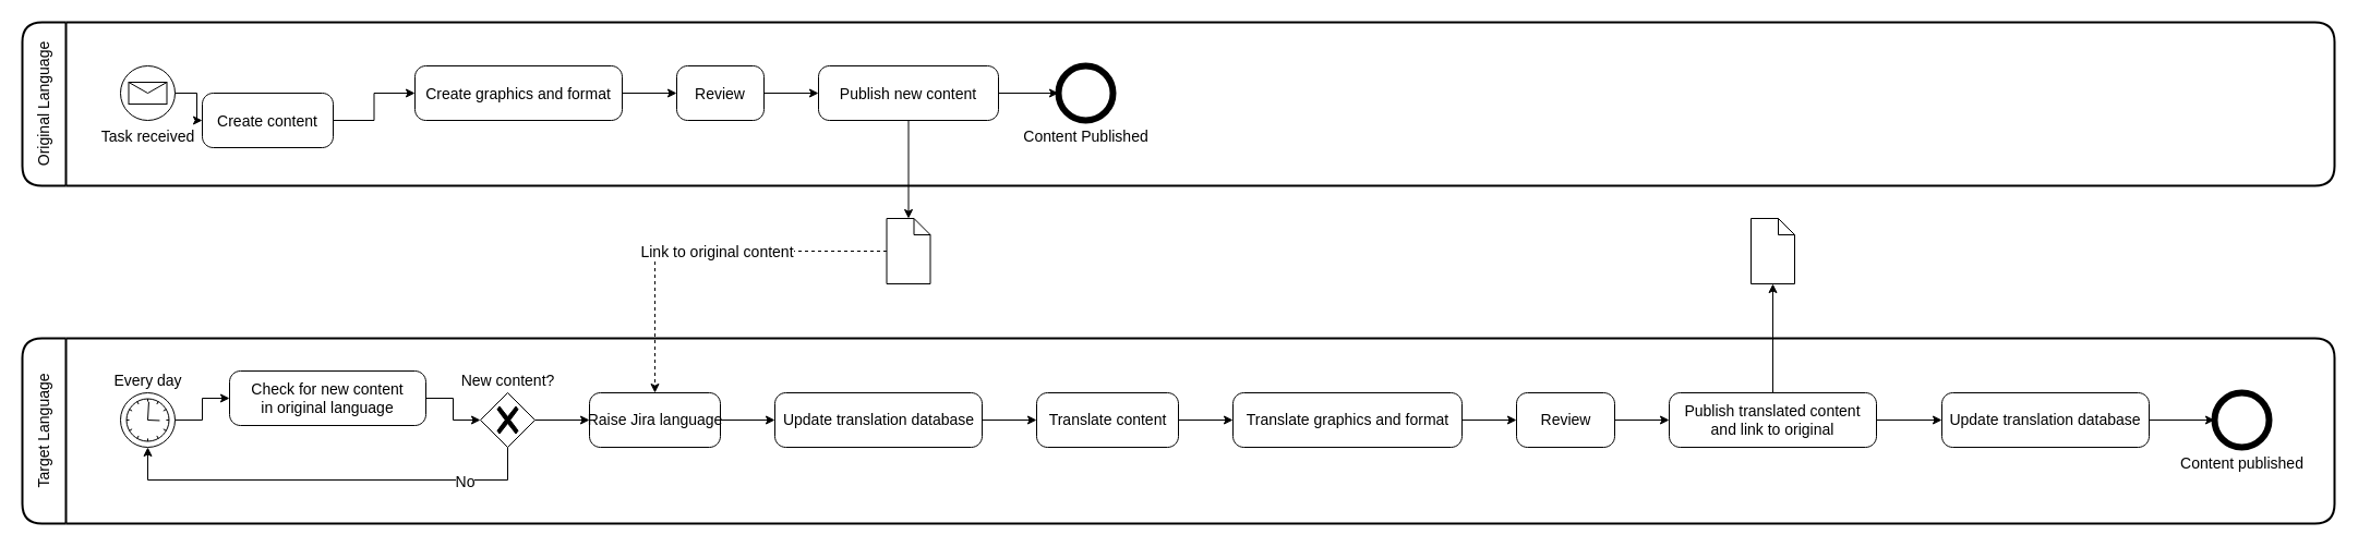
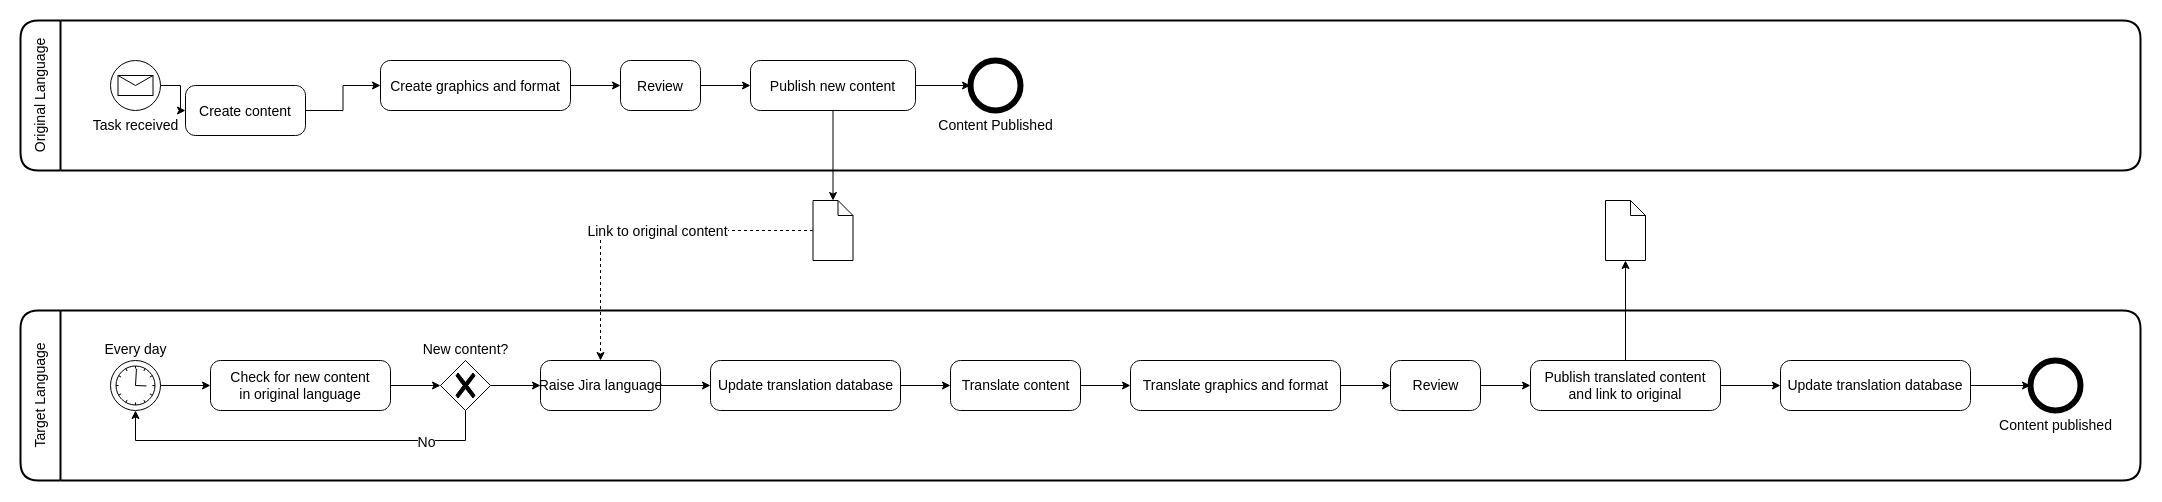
  <mxCell id="0" />
  <mxCell id="1" parent="0" />
  <mxCell id="2" value="&lt;div style=&quot;font-size: 14px;&quot;&gt;Original Language&lt;/div&gt;" style="swimlane;html=1;startSize=40;fontStyle=0;collapsible=0;horizontal=0;swimlaneLine=1;swimlaneFillColor=#ffffff;strokeWidth=2;whiteSpace=wrap;fontSize=14;rounded=1;" vertex="1" parent="1"><mxGeometry x="20" y="20" width="2120" height="150" as="geometry" /></mxCell>
  <mxCell id="3" value="Task received" style="shape=mxgraph.bpmn.event;html=1;verticalLabelPosition=bottom;labelBackgroundColor=#ffffff;verticalAlign=top;align=center;perimeter=ellipsePerimeter;outlineConnect=0;aspect=fixed;outline=standard;symbol=message;rounded=1;fontSize=14;" vertex="1" parent="2"><mxGeometry x="90" y="40" width="50" height="50" as="geometry" /></mxCell>
  <mxCell id="4" value="Create content" style="shape=mxgraph.bpmn.task;rectStyle=rounded;size=10;taskMarker=abstract;rounded=1;fontSize=14;" vertex="1" parent="2"><mxGeometry x="165" y="65" width="120" height="50" as="geometry" /></mxCell>
  <mxCell id="5" value="" style="edgeStyle=orthogonalEdgeStyle;rounded=0;orthogonalLoop=1;jettySize=auto;html=1;fontSize=14;" edge="1" parent="2" source="3" target="4"><mxGeometry relative="1" as="geometry" /></mxCell>
  <mxCell id="6" value="Create graphics and format" style="shape=mxgraph.bpmn.task;rectStyle=rounded;size=10;taskMarker=abstract;rounded=1;fontSize=14;" vertex="1" parent="2"><mxGeometry x="360" y="40" width="190" height="50" as="geometry" /></mxCell>
  <mxCell id="7" value="" style="edgeStyle=orthogonalEdgeStyle;rounded=0;orthogonalLoop=1;jettySize=auto;html=1;fontSize=14;" edge="1" parent="2" source="4" target="6"><mxGeometry relative="1" as="geometry" /></mxCell>
  <mxCell id="8" value="Review" style="shape=mxgraph.bpmn.task;rectStyle=rounded;size=10;taskMarker=abstract;rounded=1;fontSize=14;" vertex="1" parent="2"><mxGeometry x="600" y="40" width="80" height="50" as="geometry" /></mxCell>
  <mxCell id="9" value="" style="edgeStyle=orthogonalEdgeStyle;rounded=0;orthogonalLoop=1;jettySize=auto;html=1;fontSize=14;" edge="1" parent="2" source="6" target="8"><mxGeometry relative="1" as="geometry" /></mxCell>
  <mxCell id="10" value="Publish new content" style="shape=mxgraph.bpmn.task;rectStyle=rounded;size=10;taskMarker=abstract;rounded=1;fontSize=14;" vertex="1" parent="2"><mxGeometry x="730" y="40" width="165" height="50" as="geometry" /></mxCell>
  <mxCell id="11" value="" style="edgeStyle=orthogonalEdgeStyle;rounded=0;orthogonalLoop=1;jettySize=auto;html=1;fontSize=14;" edge="1" parent="2" source="8" target="10"><mxGeometry relative="1" as="geometry" /></mxCell>
  <mxCell id="12" value="Content Published" style="shape=mxgraph.bpmn.event;html=1;verticalLabelPosition=bottom;labelBackgroundColor=#ffffff;verticalAlign=top;align=center;perimeter=ellipsePerimeter;outlineConnect=0;aspect=fixed;outline=end;symbol=terminate2;rounded=1;fontSize=14;strokeWidth=2;" vertex="1" parent="2"><mxGeometry x="950" y="40" width="50" height="50" as="geometry" /></mxCell>
  <mxCell id="13" value="" style="edgeStyle=orthogonalEdgeStyle;rounded=0;orthogonalLoop=1;jettySize=auto;html=1;fontSize=14;" edge="1" parent="2" source="10" target="12"><mxGeometry relative="1" as="geometry" /></mxCell>
  <mxCell id="14" value="Target Language" style="swimlane;html=1;startSize=40;fontStyle=0;collapsible=0;horizontal=0;swimlaneLine=1;swimlaneFillColor=#ffffff;strokeWidth=2;rounded=1;fontSize=14;whiteSpace=wrap;" vertex="1" parent="1"><mxGeometry x="20" y="310" width="2120" height="170" as="geometry" /></mxCell>
  <mxCell id="15" value="Every day" style="shape=mxgraph.bpmn.event;html=1;verticalLabelPosition=top;labelBackgroundColor=#ffffff;verticalAlign=bottom;align=center;perimeter=ellipsePerimeter;outlineConnect=0;aspect=fixed;outline=standard;symbol=timer;rounded=1;fontSize=14;strokeWidth=1;fillColor=#ffffff;labelPosition=center;" vertex="1" parent="14"><mxGeometry x="90" y="50" width="50" height="50" as="geometry" /></mxCell>
- <mxCell id="16" value="Check for new content &lt;br&gt;in original language" style="shape=mxgraph.bpmn.task;rectStyle=rounded;size=10;taskMarker=abstract;rounded=1;fontSize=14;strokeWidth=1;fillColor=#ffffff;whiteSpace=wrap;html=1;" vertex="1" parent="14"><mxGeometry x="190" y="30" width="180" height="50" as="geometry" /></mxCell>
+ <mxCell id="16" value="Check for new content &lt;br&gt;in original language" style="shape=mxgraph.bpmn.task;rectStyle=rounded;size=10;taskMarker=abstract;rounded=1;fontSize=14;strokeWidth=1;fillColor=#ffffff;whiteSpace=wrap;html=1;" vertex="1" parent="14"><mxGeometry x="190" y="50" width="180" height="50" as="geometry" /></mxCell>
  <mxCell id="17" value="" style="edgeStyle=orthogonalEdgeStyle;rounded=0;orthogonalLoop=1;jettySize=auto;html=1;fontSize=14;" edge="1" parent="14" source="15" target="16"><mxGeometry relative="1" as="geometry" /></mxCell>
  <mxCell id="18" style="edgeStyle=orthogonalEdgeStyle;rounded=0;orthogonalLoop=1;jettySize=auto;html=1;fontSize=14;" edge="1" parent="14" source="20" target="15"><mxGeometry relative="1" as="geometry"><Array as="points"><mxPoint x="445" y="130" /><mxPoint x="115" y="130" /></Array></mxGeometry></mxCell>
  <mxCell id="19" value="No" style="edgeLabel;html=1;align=center;verticalAlign=middle;resizable=0;points=[];fontSize=14;" vertex="1" connectable="0" parent="18"><mxGeometry x="-0.643" y="1" relative="1" as="geometry"><mxPoint as="offset" /></mxGeometry></mxCell>
  <mxCell id="20" value="New content?" style="shape=mxgraph.bpmn.gateway2;html=1;verticalLabelPosition=top;labelBackgroundColor=#ffffff;verticalAlign=bottom;align=center;perimeter=rhombusPerimeter;outlineConnect=0;outline=none;symbol=none;gwType=exclusive;rounded=1;fontSize=14;strokeWidth=1;fillColor=#ffffff;labelPosition=center;" vertex="1" parent="14"><mxGeometry x="420" y="50" width="50" height="50" as="geometry" /></mxCell>
  <mxCell id="21" value="" style="edgeStyle=orthogonalEdgeStyle;rounded=0;orthogonalLoop=1;jettySize=auto;html=1;fontSize=14;" edge="1" parent="14" source="16" target="20"><mxGeometry relative="1" as="geometry" /></mxCell>
  <mxCell id="22" value="Raise Jira language" style="shape=mxgraph.bpmn.task;rectStyle=rounded;size=10;taskMarker=abstract;rounded=1;fontSize=14;strokeWidth=1;fillColor=#ffffff;html=1;" vertex="1" parent="14"><mxGeometry x="520" y="50" width="120" height="50" as="geometry" /></mxCell>
  <mxCell id="23" value="" style="edgeStyle=orthogonalEdgeStyle;rounded=0;orthogonalLoop=1;jettySize=auto;html=1;fontSize=14;" edge="1" parent="14" source="20" target="22"><mxGeometry relative="1" as="geometry" /></mxCell>
  <mxCell id="24" value="Update translation database" style="shape=mxgraph.bpmn.task;rectStyle=rounded;size=10;taskMarker=abstract;rounded=1;fontSize=14;strokeWidth=1;fillColor=#ffffff;html=1;" vertex="1" parent="14"><mxGeometry x="690" y="50" width="190" height="50" as="geometry" /></mxCell>
  <mxCell id="25" value="" style="edgeStyle=orthogonalEdgeStyle;rounded=0;orthogonalLoop=1;jettySize=auto;html=1;fontSize=14;" edge="1" parent="14" source="22" target="24"><mxGeometry relative="1" as="geometry" /></mxCell>
  <mxCell id="26" value="Content published" style="shape=mxgraph.bpmn.event;html=1;verticalLabelPosition=bottom;labelBackgroundColor=#ffffff;verticalAlign=top;align=center;perimeter=ellipsePerimeter;outlineConnect=0;aspect=fixed;outline=end;symbol=terminate2;rounded=1;fontSize=14;strokeWidth=2;fillColor=#ffffff;" vertex="1" parent="14"><mxGeometry x="2010" y="50" width="50" height="50" as="geometry" /></mxCell>
  <mxCell id="27" value="Translate content" style="shape=mxgraph.bpmn.task;rectStyle=rounded;size=10;taskMarker=abstract;rounded=1;fontSize=14;strokeWidth=1;fillColor=#ffffff;html=1;" vertex="1" parent="14"><mxGeometry x="930" y="50" width="130" height="50" as="geometry" /></mxCell>
  <mxCell id="28" value="" style="edgeStyle=orthogonalEdgeStyle;rounded=0;orthogonalLoop=1;jettySize=auto;html=1;fontSize=14;" edge="1" parent="14" source="24" target="27"><mxGeometry relative="1" as="geometry" /></mxCell>
  <mxCell id="29" value="Translate graphics and format" style="shape=mxgraph.bpmn.task;rectStyle=rounded;size=10;taskMarker=abstract;rounded=1;fontSize=14;strokeWidth=1;fillColor=#ffffff;html=1;" vertex="1" parent="14"><mxGeometry x="1110" y="50" width="210" height="50" as="geometry" /></mxCell>
  <mxCell id="30" value="" style="edgeStyle=orthogonalEdgeStyle;rounded=0;orthogonalLoop=1;jettySize=auto;html=1;fontSize=14;" edge="1" parent="14" source="27" target="29"><mxGeometry relative="1" as="geometry" /></mxCell>
  <mxCell id="31" value="Review" style="shape=mxgraph.bpmn.task;rectStyle=rounded;size=10;taskMarker=abstract;rounded=1;fontSize=14;strokeWidth=1;fillColor=#ffffff;html=1;" vertex="1" parent="14"><mxGeometry x="1370" y="50" width="90" height="50" as="geometry" /></mxCell>
  <mxCell id="32" value="" style="edgeStyle=orthogonalEdgeStyle;rounded=0;orthogonalLoop=1;jettySize=auto;html=1;fontSize=14;" edge="1" parent="14" source="29" target="31"><mxGeometry relative="1" as="geometry" /></mxCell>
  <mxCell id="33" value="Publish translated content &lt;br&gt;and link to original" style="shape=mxgraph.bpmn.task;rectStyle=rounded;size=10;taskMarker=abstract;rounded=1;fontSize=14;strokeWidth=1;fillColor=#ffffff;html=1;whiteSpace=wrap;" vertex="1" parent="14"><mxGeometry x="1510" y="50" width="190" height="50" as="geometry" /></mxCell>
  <mxCell id="34" value="" style="edgeStyle=orthogonalEdgeStyle;rounded=0;orthogonalLoop=1;jettySize=auto;html=1;fontSize=14;" edge="1" parent="14" source="31" target="33"><mxGeometry relative="1" as="geometry" /></mxCell>
  <mxCell id="35" value="Update translation database" style="shape=mxgraph.bpmn.task;rectStyle=rounded;size=10;taskMarker=abstract;rounded=1;fontSize=14;strokeWidth=1;fillColor=#ffffff;html=1;whiteSpace=wrap;" vertex="1" parent="14"><mxGeometry x="1760" y="50" width="190" height="50" as="geometry" /></mxCell>
  <mxCell id="36" value="" style="edgeStyle=orthogonalEdgeStyle;rounded=0;orthogonalLoop=1;jettySize=auto;html=1;fontSize=14;" edge="1" parent="14" source="33" target="35"><mxGeometry relative="1" as="geometry" /></mxCell>
  <mxCell id="37" value="" style="edgeStyle=orthogonalEdgeStyle;rounded=0;orthogonalLoop=1;jettySize=auto;html=1;fontSize=14;" edge="1" parent="14" source="35" target="26"><mxGeometry relative="1" as="geometry"><mxPoint x="2450" y="75" as="targetPoint" /></mxGeometry></mxCell>
  <mxCell id="38" style="edgeStyle=orthogonalEdgeStyle;rounded=0;orthogonalLoop=1;jettySize=auto;html=1;fontSize=14;" edge="1" parent="1" source="33" target="43"><mxGeometry relative="1" as="geometry" /></mxCell>
  <mxCell id="39" style="edgeStyle=orthogonalEdgeStyle;rounded=0;orthogonalLoop=1;jettySize=auto;html=1;fontSize=14;dashed=1;" edge="1" parent="1" source="41" target="22"><mxGeometry relative="1" as="geometry" /></mxCell>
  <mxCell id="40" value="Link to original content" style="edgeLabel;html=1;align=center;verticalAlign=middle;resizable=0;points=[];fontSize=14;" vertex="1" connectable="0" parent="39"><mxGeometry x="0.034" y="2" relative="1" as="geometry"><mxPoint x="21" y="-2" as="offset" /></mxGeometry></mxCell>
  <mxCell id="41" value="" style="shape=mxgraph.bpmn.data;labelPosition=center;verticalLabelPosition=bottom;align=center;verticalAlign=top;size=15;rounded=1;fontSize=14;strokeWidth=1;fillColor=#ffffff;html=1;" vertex="1" parent="1"><mxGeometry x="812.5" y="200" width="40" height="60" as="geometry" /></mxCell>
  <mxCell id="42" style="edgeStyle=orthogonalEdgeStyle;rounded=0;orthogonalLoop=1;jettySize=auto;html=1;fontSize=14;" edge="1" parent="1" source="10" target="41"><mxGeometry relative="1" as="geometry"><mxPoint x="1002.5" y="200" as="targetPoint" /></mxGeometry></mxCell>
  <mxCell id="43" value="" style="shape=mxgraph.bpmn.data;labelPosition=center;verticalLabelPosition=bottom;align=center;verticalAlign=top;size=15;rounded=1;fontSize=14;strokeWidth=1;fillColor=#ffffff;html=1;" vertex="1" parent="1"><mxGeometry x="1605" y="200" width="40" height="60" as="geometry" /></mxCell>
